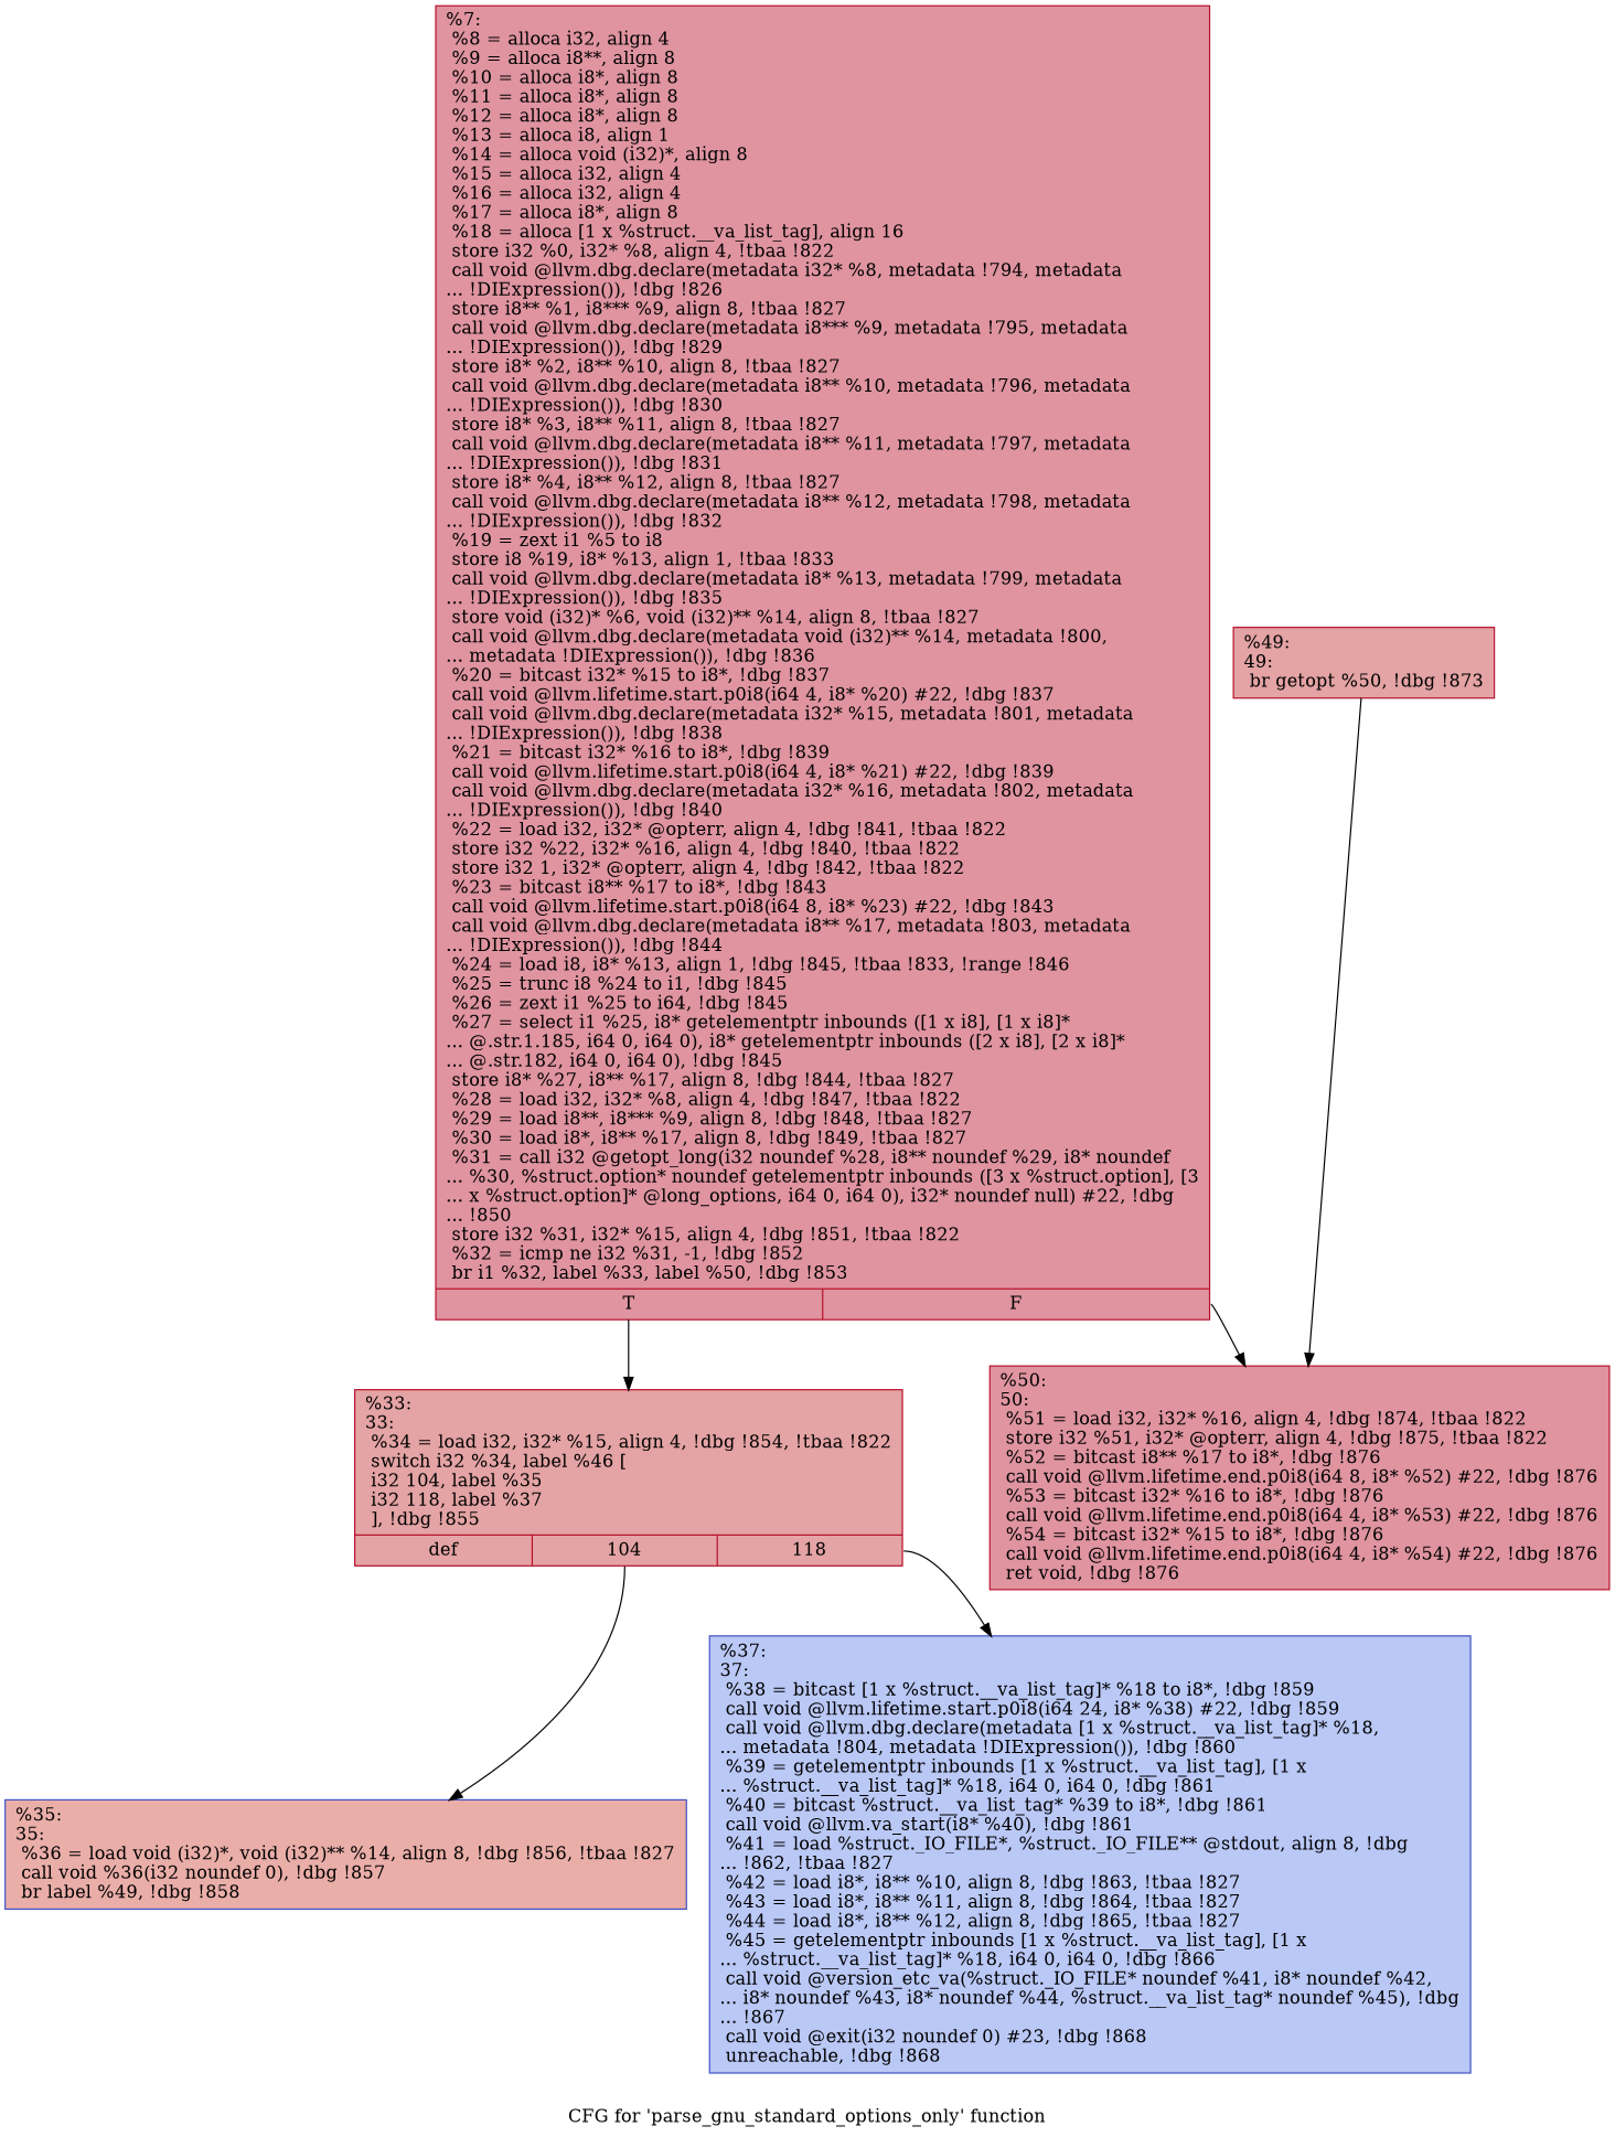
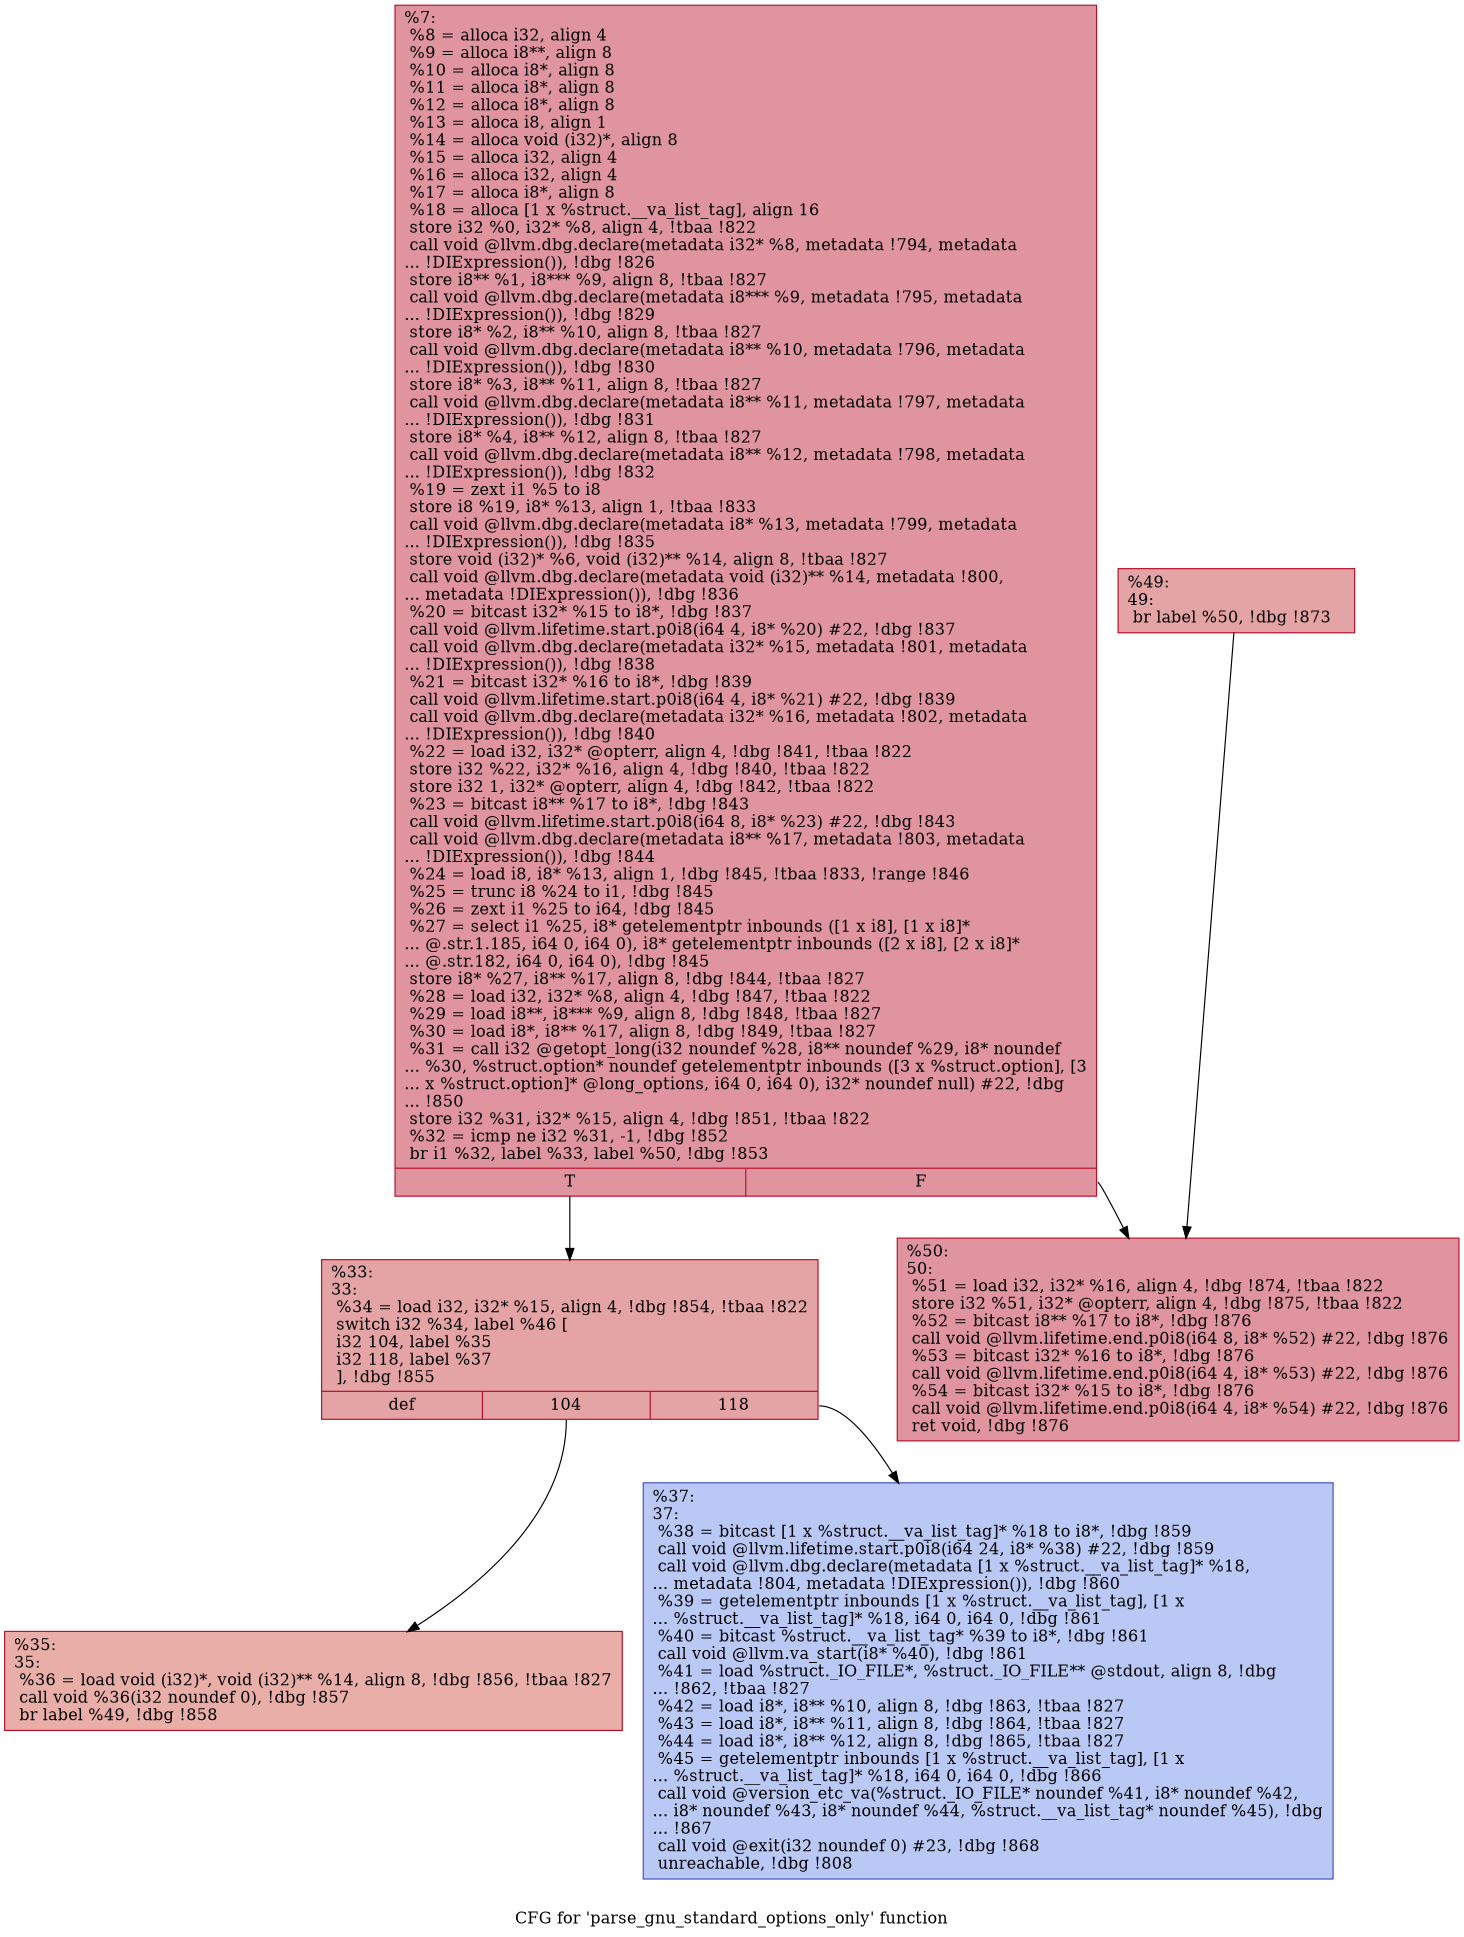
  digraph {
    label="CFG for 'parse_gnu_standard_options_only' function"
    node [color="#b70d28ff" fillcolor="#b70d2870" shape=record style=filled]
    edge [tailport=s1]
    n1 [label="{%7:\l  %8 = alloca i32, align 4\l  %9 = alloca i8**, align 8\l  %10 = alloca i8*, align 8\l  %11 = alloca i8*, align 8\l  %12 = alloca i8*, align 8\l  %13 = alloca i8, align 1\l  %14 = alloca void (i32)*, align 8\l  %15 = alloca i32, align 4\l  %16 = alloca i32, align 4\l  %17 = alloca i8*, align 8\l  %18 = alloca [1 x %struct.__va_list_tag], align 16\l  store i32 %0, i32* %8, align 4, !tbaa !822\l  call void @llvm.dbg.declare(metadata i32* %8, metadata !794, metadata\l... !DIExpression()), !dbg !826\l  store i8** %1, i8*** %9, align 8, !tbaa !827\l  call void @llvm.dbg.declare(metadata i8*** %9, metadata !795, metadata\l... !DIExpression()), !dbg !829\l  store i8* %2, i8** %10, align 8, !tbaa !827\l  call void @llvm.dbg.declare(metadata i8** %10, metadata !796, metadata\l... !DIExpression()), !dbg !830\l  store i8* %3, i8** %11, align 8, !tbaa !827\l  call void @llvm.dbg.declare(metadata i8** %11, metadata !797, metadata\l... !DIExpression()), !dbg !831\l  store i8* %4, i8** %12, align 8, !tbaa !827\l  call void @llvm.dbg.declare(metadata i8** %12, metadata !798, metadata\l... !DIExpression()), !dbg !832\l  %19 = zext i1 %5 to i8\l  store i8 %19, i8* %13, align 1, !tbaa !833\l  call void @llvm.dbg.declare(metadata i8* %13, metadata !799, metadata\l... !DIExpression()), !dbg !835\l  store void (i32)* %6, void (i32)** %14, align 8, !tbaa !827\l  call void @llvm.dbg.declare(metadata void (i32)** %14, metadata !800,\l... metadata !DIExpression()), !dbg !836\l  %20 = bitcast i32* %15 to i8*, !dbg !837\l  call void @llvm.lifetime.start.p0i8(i64 4, i8* %20) #22, !dbg !837\l  call void @llvm.dbg.declare(metadata i32* %15, metadata !801, metadata\l... !DIExpression()), !dbg !838\l  %21 = bitcast i32* %16 to i8*, !dbg !839\l  call void @llvm.lifetime.start.p0i8(i64 4, i8* %21) #22, !dbg !839\l  call void @llvm.dbg.declare(metadata i32* %16, metadata !802, metadata\l... !DIExpression()), !dbg !840\l  %22 = load i32, i32* @opterr, align 4, !dbg !841, !tbaa !822\l  store i32 %22, i32* %16, align 4, !dbg !840, !tbaa !822\l  store i32 1, i32* @opterr, align 4, !dbg !842, !tbaa !822\l  %23 = bitcast i8** %17 to i8*, !dbg !843\l  call void @llvm.lifetime.start.p0i8(i64 8, i8* %23) #22, !dbg !843\l  call void @llvm.dbg.declare(metadata i8** %17, metadata !803, metadata\l... !DIExpression()), !dbg !844\l  %24 = load i8, i8* %13, align 1, !dbg !845, !tbaa !833, !range !846\l  %25 = trunc i8 %24 to i1, !dbg !845\l  %26 = zext i1 %25 to i64, !dbg !845\l  %27 = select i1 %25, i8* getelementptr inbounds ([1 x i8], [1 x i8]*\l... @.str.1.185, i64 0, i64 0), i8* getelementptr inbounds ([2 x i8], [2 x i8]*\l... @.str.182, i64 0, i64 0), !dbg !845\l  store i8* %27, i8** %17, align 8, !dbg !844, !tbaa !827\l  %28 = load i32, i32* %8, align 4, !dbg !847, !tbaa !822\l  %29 = load i8**, i8*** %9, align 8, !dbg !848, !tbaa !827\l  %30 = load i8*, i8** %17, align 8, !dbg !849, !tbaa !827\l  %31 = call i32 @getopt_long(i32 noundef %28, i8** noundef %29, i8* noundef\l... %30, %struct.option* noundef getelementptr inbounds ([3 x %struct.option], [3\l... x %struct.option]* @long_options, i64 0, i64 0), i32* noundef null) #22, !dbg\l... !850\l  store i32 %31, i32* %15, align 4, !dbg !851, !tbaa !822\l  %32 = icmp ne i32 %31, -1, !dbg !852\l  br i1 %32, label %33, label %50, !dbg !853\l|{<s0>T|<s1>F}}"]
    n2 [fillcolor="#c32e3170" label="{%33:\l33:                                               \l  %34 = load i32, i32* %15, align 4, !dbg !854, !tbaa !822\l  switch i32 %34, label %46 [\l    i32 104, label %35\l    i32 118, label %37\l  ], !dbg !855\l|{<s0>def|<s1>104|<s2>118}}"]
    n3 [label="{%50:\l50:                                               \l  %51 = load i32, i32* %16, align 4, !dbg !874, !tbaa !822\l  store i32 %51, i32* @opterr, align 4, !dbg !875, !tbaa !822\l  %52 = bitcast i8** %17 to i8*, !dbg !876\l  call void @llvm.lifetime.end.p0i8(i64 8, i8* %52) #22, !dbg !876\l  %53 = bitcast i32* %16 to i8*, !dbg !876\l  call void @llvm.lifetime.end.p0i8(i64 4, i8* %53) #22, !dbg !876\l  %54 = bitcast i32* %15 to i8*, !dbg !876\l  call void @llvm.lifetime.end.p0i8(i64 4, i8* %54) #22, !dbg !876\l  ret void, !dbg !876\l}"]
-   n4 [color="#3d50c3ff" fillcolor="#d0473d70" label="{%35:\l35:                                               \l  %36 = load void (i32)*, void (i32)** %14, align 8, !dbg !856, !tbaa !827\l  call void %36(i32 noundef 0), !dbg !857\l  br label %49, !dbg !858\l}"]
-   n5 [color="#3d50c3ff" fillcolor="#6282ea70" label="{%37:\l37:                                               \l  %38 = bitcast [1 x %struct.__va_list_tag]* %18 to i8*, !dbg !859\l  call void @llvm.lifetime.start.p0i8(i64 24, i8* %38) #22, !dbg !859\l  call void @llvm.dbg.declare(metadata [1 x %struct.__va_list_tag]* %18,\l... metadata !804, metadata !DIExpression()), !dbg !860\l  %39 = getelementptr inbounds [1 x %struct.__va_list_tag], [1 x\l... %struct.__va_list_tag]* %18, i64 0, i64 0, !dbg !861\l  %40 = bitcast %struct.__va_list_tag* %39 to i8*, !dbg !861\l  call void @llvm.va_start(i8* %40), !dbg !861\l  %41 = load %struct._IO_FILE*, %struct._IO_FILE** @stdout, align 8, !dbg\l... !862, !tbaa !827\l  %42 = load i8*, i8** %10, align 8, !dbg !863, !tbaa !827\l  %43 = load i8*, i8** %11, align 8, !dbg !864, !tbaa !827\l  %44 = load i8*, i8** %12, align 8, !dbg !865, !tbaa !827\l  %45 = getelementptr inbounds [1 x %struct.__va_list_tag], [1 x\l... %struct.__va_list_tag]* %18, i64 0, i64 0, !dbg !866\l  call void @version_etc_va(%struct._IO_FILE* noundef %41, i8* noundef %42,\l... i8* noundef %43, i8* noundef %44, %struct.__va_list_tag* noundef %45), !dbg\l... !867\l  call void @exit(i32 noundef 0) #23, !dbg !868\l  unreachable, !dbg !868\l}"]
-   n6 [fillcolor="#c32e3170" label="{%49:\l49:                                               \l  br getopt %50, !dbg !873\l}"]
+   n4 [fillcolor="#d0473d70" label="{%35:\l35:                                               \l  %36 = load void (i32)*, void (i32)** %14, align 8, !dbg !856, !tbaa !827\l  call void %36(i32 noundef 0), !dbg !857\l  br label %49, !dbg !858\l}"]
+   n5 [color="#3d50c3ff" fillcolor="#6282ea70" label="{%37:\l37:                                               \l  %38 = bitcast [1 x %struct.__va_list_tag]* %18 to i8*, !dbg !859\l  call void @llvm.lifetime.start.p0i8(i64 24, i8* %38) #22, !dbg !859\l  call void @llvm.dbg.declare(metadata [1 x %struct.__va_list_tag]* %18,\l... metadata !804, metadata !DIExpression()), !dbg !860\l  %39 = getelementptr inbounds [1 x %struct.__va_list_tag], [1 x\l... %struct.__va_list_tag]* %18, i64 0, i64 0, !dbg !861\l  %40 = bitcast %struct.__va_list_tag* %39 to i8*, !dbg !861\l  call void @llvm.va_start(i8* %40), !dbg !861\l  %41 = load %struct._IO_FILE*, %struct._IO_FILE** @stdout, align 8, !dbg\l... !862, !tbaa !827\l  %42 = load i8*, i8** %10, align 8, !dbg !863, !tbaa !827\l  %43 = load i8*, i8** %11, align 8, !dbg !864, !tbaa !827\l  %44 = load i8*, i8** %12, align 8, !dbg !865, !tbaa !827\l  %45 = getelementptr inbounds [1 x %struct.__va_list_tag], [1 x\l... %struct.__va_list_tag]* %18, i64 0, i64 0, !dbg !866\l  call void @version_etc_va(%struct._IO_FILE* noundef %41, i8* noundef %42,\l... i8* noundef %43, i8* noundef %44, %struct.__va_list_tag* noundef %45), !dbg\l... !867\l  call void @exit(i32 noundef 0) #23, !dbg !868\l  unreachable, !dbg !808\l}"]
+   n6 [fillcolor="#c32e3170" label="{%49:\l49:                                               \l  br label %50, !dbg !873\l}"]
    n1 -> n2 [tailport=s0]
    n1 -> n3
    n2 -> n4
    n2 -> n5 [tailport=s2]
    n6 -> n3 [tailport=""]
  }
